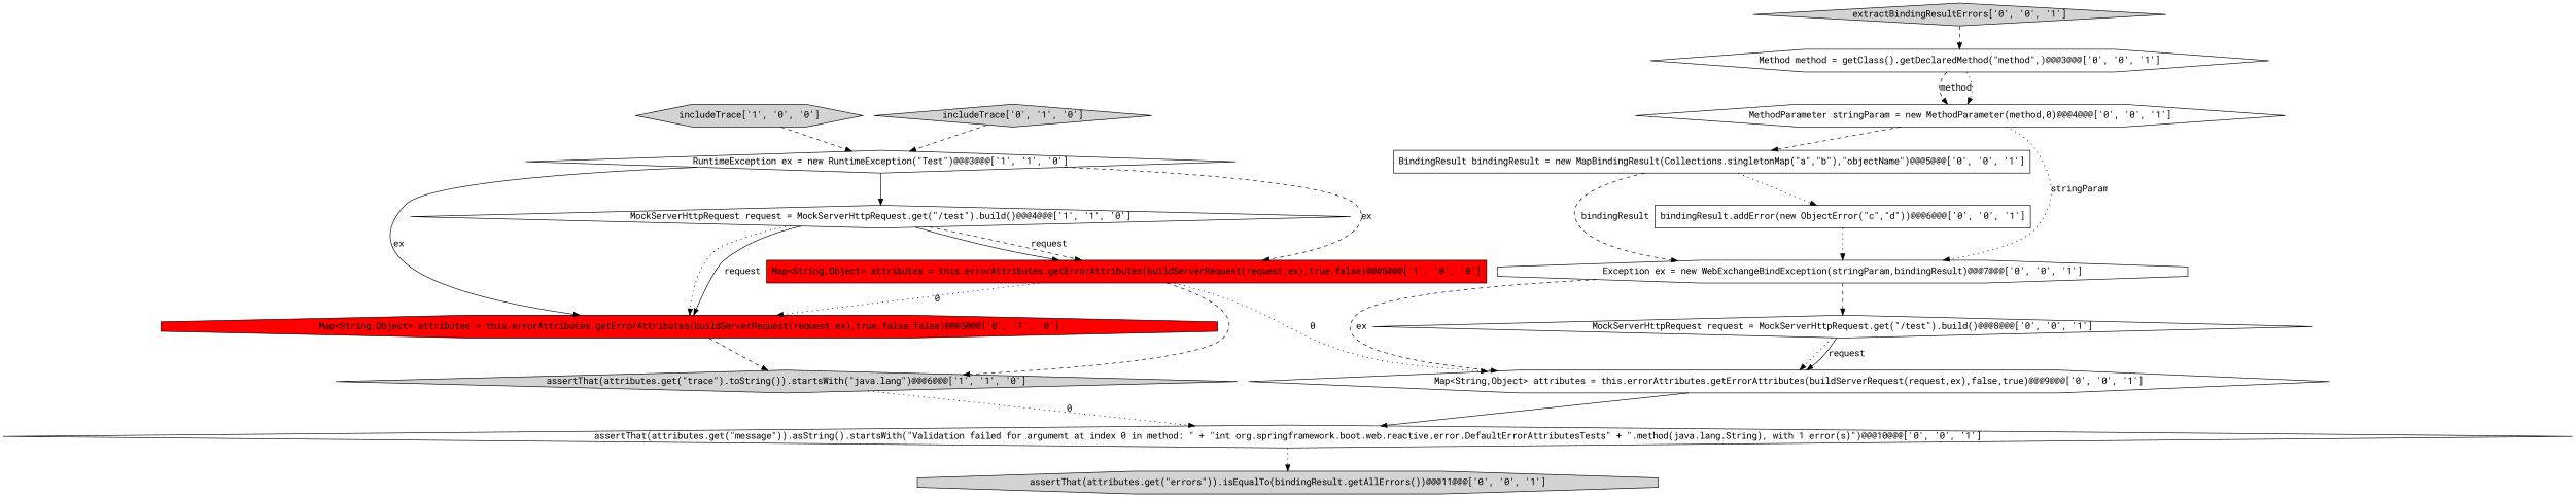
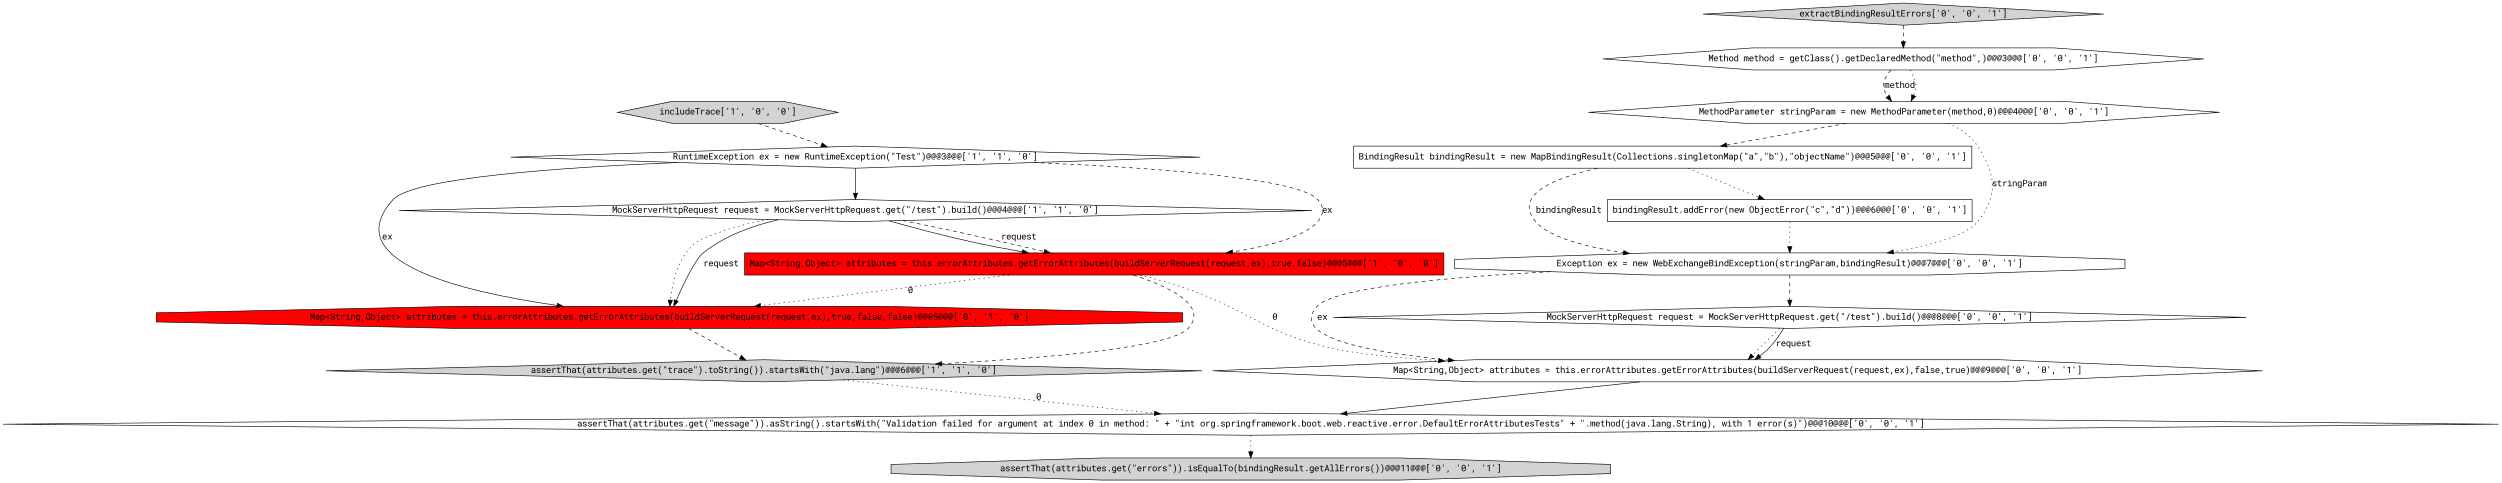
  digraph {
    fontname="Roboto Mono"
    node [fillcolor=white shape=diamond style=filled fontname="Roboto Mono"]
    edge [style=dashed fontname="Roboto Mono"]
    n1 [fillcolor=red label="Map<String,Object> attributes = this.errorAttributes.getErrorAttributes(buildServerRequest(request,ex),true,false)@@@5@@@['1', '0', '0']" shape=box]
    n2 [fillcolor=lightgray label="assertThat(attributes.get(\"trace\").toString()).startsWith(\"java.lang\")@@@6@@@['1', '1', '0']"]
    n3 [label="Map<String,Object> attributes = this.errorAttributes.getErrorAttributes(buildServerRequest(request,ex),false,true)@@@9@@@['0', '0', '1']" shape=hexagon]
    n4 [fillcolor=red label="Map<String,Object> attributes = this.errorAttributes.getErrorAttributes(buildServerRequest(request,ex),true,false,false)@@@5@@@['0', '1', '0']" shape=octagon]
    n5 [label="MockServerHttpRequest request = MockServerHttpRequest.get(\"/test\").build()@@@8@@@['0', '0', '1']"]
    n6 [label="BindingResult bindingResult = new MapBindingResult(Collections.singletonMap(\"a\",\"b\"),\"objectName\")@@@5@@@['0', '0', '1']" shape=box]
    n7 [label="Exception ex = new WebExchangeBindException(stringParam,bindingResult)@@@7@@@['0', '0', '1']" shape=octagon]
    n8 [label="bindingResult.addError(new ObjectError(\"c\",\"d\"))@@@6@@@['0', '0', '1']" shape=box]
    n9 [fillcolor=lightgray label="includeTrace['1', '0', '0']" shape=hexagon]
    n10 [label="RuntimeException ex = new RuntimeException(\"Test\")@@@3@@@['1', '1', '0']"]
    n11 [label="assertThat(attributes.get(\"message\")).asString().startsWith(\"Validation failed for argument at index 0 in method: \" + \"int org.springframework.boot.web.reactive.error.DefaultErrorAttributesTests\" + \".method(java.lang.String), with 1 error(s)\")@@@10@@@['0', '0', '1']"]
    n12 [fillcolor=lightgray label="assertThat(attributes.get(\"errors\")).isEqualTo(bindingResult.getAllErrors())@@@11@@@['0', '0', '1']" shape=octagon]
    n13 [label="MockServerHttpRequest request = MockServerHttpRequest.get(\"/test\").build()@@@4@@@['1', '1', '0']"]
    n14 [label="Method method = getClass().getDeclaredMethod(\"method\",)@@@3@@@['0', '0', '1']" shape=hexagon]
    n15 [label="MethodParameter stringParam = new MethodParameter(method,0)@@@4@@@['0', '0', '1']" shape=hexagon]
    n16 [fillcolor=lightgray label="extractBindingResultErrors['0', '0', '1']"]
-   n17 [fillcolor=lightgray label="includeTrace['0', '1', '0']"]
    n1 -> n2
    n1 -> n3 [label=0 style=dotted]
    n1 -> n4 [label=0 style=dotted]
    n2 -> n11 [label=0 style=dotted]
    n3 -> n11 [style=solid]
    n4 -> n2
    n5 -> n3 [style=dotted]
    n5 -> n3 [label=request style=solid]
    n6 -> n7 [label=bindingResult]
    n6 -> n8 [style=dotted]
    n7 -> n3 [label=ex]
    n7 -> n5
    n8 -> n7 [style=dotted]
    n9 -> n10
    n10 -> n1 [label=ex]
    n10 -> n4 [label=ex style=solid]
    n10 -> n13 [style=solid]
    n11 -> n12 [style=dotted]
    n13 -> n1 [style=solid]
    n13 -> n1 [label=request]
    n13 -> n4 [label=request style=solid]
    n13 -> n4 [style=dotted]
    n14 -> n15 [label=method]
    n14 -> n15 [style=dotted]
    n15 -> n6
    n15 -> n7 [label=stringParam style=dotted]
    n16 -> n14
-   n17 -> n10
  }
